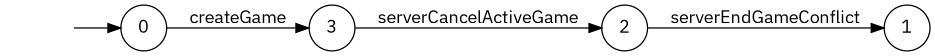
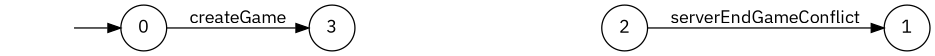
  digraph {
    fontname="IBM Plex Sans"
    rankdir=LR
    node [fontname="IBM Plex Sans" shape=circle]
    edge [fontname="IBM Plex Sans"]
    "" [shape=plaintext]
    n2 [label=0]
    n3 [label=3]
    n4 [label=2]
    n5 [label=1]
    "" -> n2
    n2 -> n3 [label=createGame]
-   n3 -> n4 [label=serverCancelActiveGame]
    n4 -> n5 [label=serverEndGameConflict]
  }
